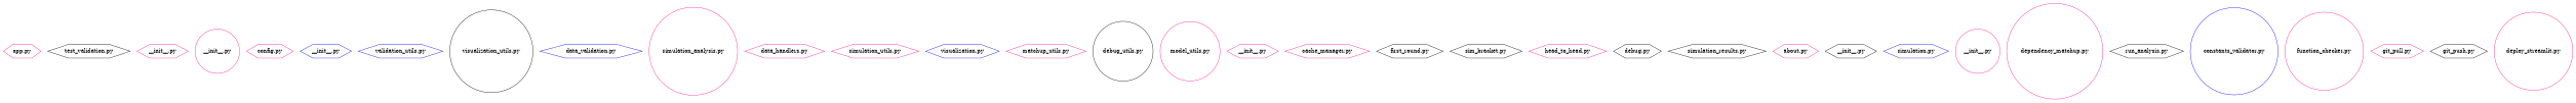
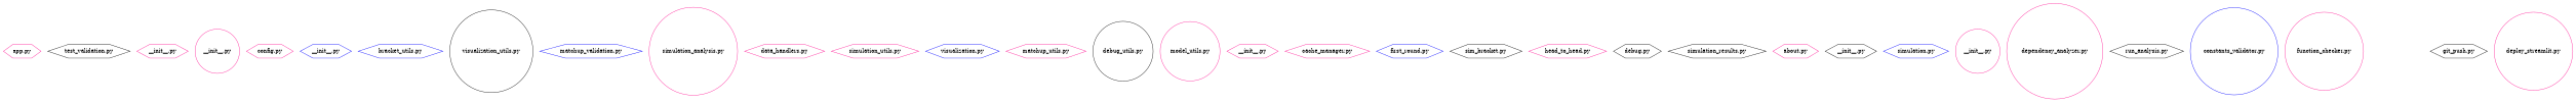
  strict digraph {
    node [color=deeppink shape=hexagon]
    n1 [label="app.py"]
    n2 [label="test_validation.py" color=black]
    n3 [label="__init__.py"]
    n4 [label="__init__.py" shape=circle]
    n5 [label="config.py"]
    n6 [label="__init__.py" color=blue]
-   n7 [label="validation_utils.py" color=blue]
+   n7 [label="bracket_utils.py" color=blue]
    n8 [label="visualization_utils.py" color=black shape=circle]
-   n9 [label="data_validation.py" color=blue]
+   n9 [label="matchup_validation.py" color=blue]
    n10 [label="simulation_analysis.py" shape=circle]
    n11 [label="data_handlers.py"]
    n12 [label="simulation_utils.py"]
    n13 [label="visualization.py" color=blue]
    n14 [label="matchup_utils.py"]
    n15 [label="debug_utils.py" color=black shape=circle]
    n16 [label="model_utils.py" shape=circle]
    n17 [label="__init__.py"]
    n18 [label="cache_manager.py"]
-   n19 [label="first_round.py" color=black]
+   n19 [label="first_round.py" color=blue]
    n20 [label="sim_bracket.py" color=black]
    n21 [label="head_to_head.py"]
    n22 [label="debug.py" color=black]
    n23 [label="simulation_results.py" color=black]
    n24 [label="about.py"]
    n25 [label="__init__.py" color=black]
    n26 [label="simulation.py" color=blue]
    n27 [label="__init__.py" shape=circle]
-   n28 [label="dependency_matchup.py" shape=circle]
+   n28 [label="dependency_analyzer.py" shape=circle]
    n29 [label="run_analysis.py" color=black]
    n30 [label="constants_validator.py" color=blue shape=circle]
    n31 [label="function_checker.py" shape=circle]
-   n32 [label="git_pull.py"]
    n33 [label="git_push.py" color=black]
    n34 [label="deploy_streamlit.py" shape=circle]
  }
